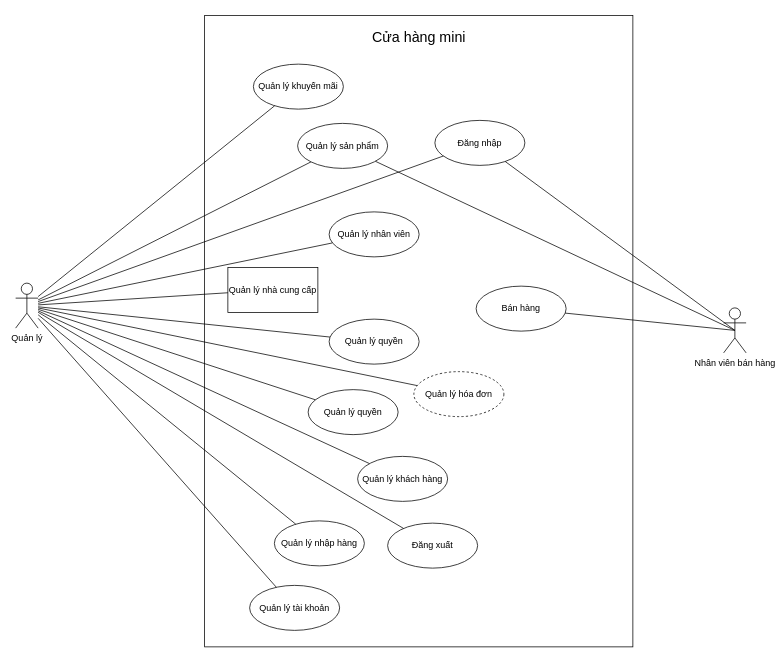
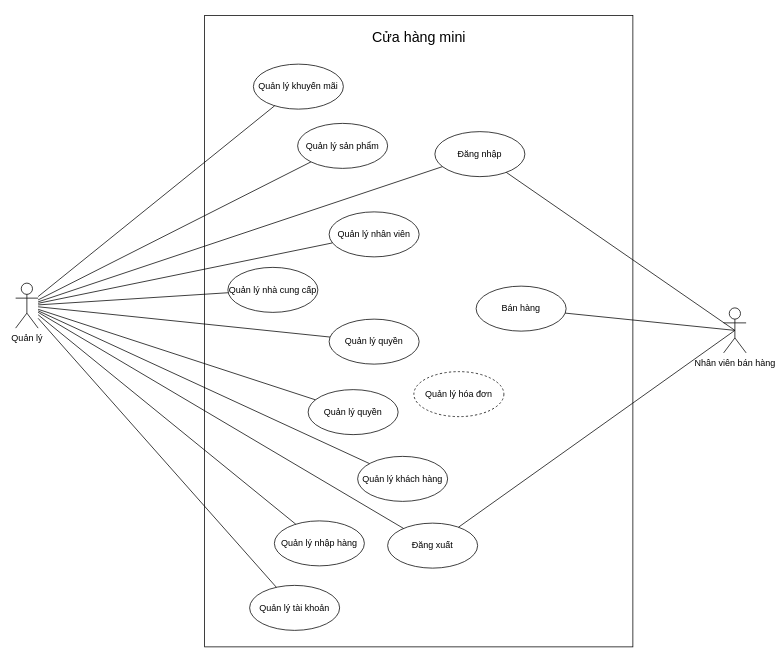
  <mxCell id="0" />
  <mxCell id="1" parent="0" />
  <mxCell id="2" value="" style="rounded=0;whiteSpace=wrap;html=1;" vertex="1" parent="1"><mxGeometry x="272" y="20" width="571" height="842" as="geometry" /></mxCell>
  <mxCell id="3" value="Quản lý" style="shape=umlActor;verticalLabelPosition=bottom;verticalAlign=top;html=1;outlineConnect=0;" vertex="1" parent="1"><mxGeometry x="20" y="377" width="30" height="60" as="geometry" /></mxCell>
  <mxCell id="4" value="Nhân viên bán hàng" style="shape=umlActor;verticalLabelPosition=bottom;verticalAlign=top;html=1;outlineConnect=0;" vertex="1" parent="1"><mxGeometry x="964" y="410" width="30" height="60" as="geometry" /></mxCell>
- <mxCell id="5" value="Đăng nhập" style="ellipse;whiteSpace=wrap;html=1;verticalAlign=middle;" vertex="1" parent="1"><mxGeometry x="579" y="160" width="120" height="60" as="geometry" /></mxCell>
+ <mxCell id="5" value="Đăng nhập" style="ellipse;whiteSpace=wrap;html=1;verticalAlign=middle;" vertex="1" parent="1"><mxGeometry x="579" y="175" width="120" height="60" as="geometry" /></mxCell>
  <mxCell id="6" value="" style="endArrow=none;html=1;rounded=0;" edge="1" parent="1" source="3" target="5"><mxGeometry width="50" height="50" relative="1" as="geometry"><mxPoint x="466" y="14" as="sourcePoint" /><mxPoint x="516" y="-36" as="targetPoint" /></mxGeometry></mxCell>
  <mxCell id="7" value="Quản lý hóa đơn" style="ellipse;whiteSpace=wrap;html=1;verticalAlign=middle;dashed=1;" vertex="1" parent="1"><mxGeometry x="551" y="495" width="120" height="60" as="geometry" /></mxCell>
  <mxCell id="8" value="Bán hàng" style="ellipse;whiteSpace=wrap;html=1;verticalAlign=middle;" vertex="1" parent="1"><mxGeometry x="634" y="381" width="120" height="60" as="geometry" /></mxCell>
  <mxCell id="9" value="Quản lý khuyến mãi" style="ellipse;whiteSpace=wrap;html=1;verticalAlign=middle;" vertex="1" parent="1"><mxGeometry x="337" y="85" width="120" height="60" as="geometry" /></mxCell>
  <mxCell id="10" value="Quản lý nhân viên" style="ellipse;whiteSpace=wrap;html=1;verticalAlign=middle;" vertex="1" parent="1"><mxGeometry x="438" y="282" width="120" height="60" as="geometry" /></mxCell>
  <mxCell id="11" value="Quản lý nhập hàng" style="ellipse;whiteSpace=wrap;html=1;verticalAlign=middle;" vertex="1" parent="1"><mxGeometry x="365" y="694" width="120" height="60" as="geometry" /></mxCell>
- <mxCell id="12" value="Quản lý nhà cung cấp" style="whiteSpace=wrap;html=1;verticalAlign=middle;rounded=0;" vertex="1" parent="1"><mxGeometry x="303" y="356" width="120" height="60" as="geometry" /></mxCell>
+ <mxCell id="12" value="Quản lý nhà cung cấp" style="ellipse;whiteSpace=wrap;html=1;verticalAlign=middle;" vertex="1" parent="1"><mxGeometry x="303" y="356" width="120" height="60" as="geometry" /></mxCell>
  <mxCell id="13" value="Quản lý sản phẩm" style="ellipse;whiteSpace=wrap;html=1;verticalAlign=middle;" vertex="1" parent="1"><mxGeometry x="396" y="164" width="120" height="60" as="geometry" /></mxCell>
  <mxCell id="14" value="Đăng xuất" style="ellipse;whiteSpace=wrap;html=1;verticalAlign=middle;" vertex="1" parent="1"><mxGeometry x="516" y="697" width="120" height="60" as="geometry" /></mxCell>
  <mxCell id="15" value="Quản lý tài khoản" style="ellipse;whiteSpace=wrap;html=1;verticalAlign=middle;" vertex="1" parent="1"><mxGeometry x="332" y="780" width="120" height="60" as="geometry" /></mxCell>
  <mxCell id="16" value="Quản lý khách hàng" style="ellipse;whiteSpace=wrap;html=1;verticalAlign=middle;" vertex="1" parent="1"><mxGeometry x="476" y="608" width="120" height="60" as="geometry" /></mxCell>
  <mxCell id="17" value="Quản lý quyền" style="ellipse;whiteSpace=wrap;html=1;verticalAlign=middle;" vertex="1" parent="1"><mxGeometry x="438" y="425" width="120" height="60" as="geometry" /></mxCell>
  <mxCell id="18" value="Quản lý quyền" style="ellipse;whiteSpace=wrap;html=1;verticalAlign=middle;" vertex="1" parent="1"><mxGeometry x="410" y="519" width="120" height="60" as="geometry" /></mxCell>
  <mxCell id="19" value="" style="endArrow=none;html=1;rounded=0;" edge="1" parent="1" source="3" target="9"><mxGeometry width="50" height="50" relative="1" as="geometry"><mxPoint x="106" y="163" as="sourcePoint" /><mxPoint x="507.907" y="-24.794" as="targetPoint" /></mxGeometry></mxCell>
  <mxCell id="20" value="" style="endArrow=none;html=1;rounded=0;" edge="1" parent="1" source="3" target="12"><mxGeometry width="50" height="50" relative="1" as="geometry"><mxPoint x="131" y="137.496" as="sourcePoint" /><mxPoint x="366.179" y="113.917" as="targetPoint" /></mxGeometry></mxCell>
- <mxCell id="21" value="" style="endArrow=none;html=1;rounded=0;" edge="1" parent="1" source="3" target="7"><mxGeometry width="50" height="50" relative="1" as="geometry"><mxPoint x="375" y="149" as="sourcePoint" /><mxPoint x="374.171" y="220.059" as="targetPoint" /></mxGeometry></mxCell>
  <mxCell id="22" value="" style="endArrow=none;html=1;rounded=0;" edge="1" parent="1" source="3" target="17"><mxGeometry width="50" height="50" relative="1" as="geometry"><mxPoint x="141" y="153.71" as="sourcePoint" /><mxPoint x="384.171" y="230.059" as="targetPoint" /></mxGeometry></mxCell>
  <mxCell id="23" value="" style="endArrow=none;html=1;rounded=0;" edge="1" parent="1" source="3" target="18"><mxGeometry width="50" height="50" relative="1" as="geometry"><mxPoint x="151" y="163.71" as="sourcePoint" /><mxPoint x="394.171" y="240.059" as="targetPoint" /></mxGeometry></mxCell>
  <mxCell id="24" value="" style="endArrow=none;html=1;rounded=0;" edge="1" parent="1" source="3" target="10"><mxGeometry width="50" height="50" relative="1" as="geometry"><mxPoint x="161" y="173.71" as="sourcePoint" /><mxPoint x="404.171" y="250.059" as="targetPoint" /></mxGeometry></mxCell>
  <mxCell id="25" value="" style="endArrow=none;html=1;rounded=0;" edge="1" parent="1" source="3" target="11"><mxGeometry width="50" height="50" relative="1" as="geometry"><mxPoint x="171" y="183.71" as="sourcePoint" /><mxPoint x="414.171" y="260.059" as="targetPoint" /></mxGeometry></mxCell>
  <mxCell id="26" value="" style="endArrow=none;html=1;rounded=0;" edge="1" parent="1" source="3" target="15"><mxGeometry width="50" height="50" relative="1" as="geometry"><mxPoint x="181" y="193.71" as="sourcePoint" /><mxPoint x="424.171" y="270.059" as="targetPoint" /></mxGeometry></mxCell>
  <mxCell id="27" value="" style="endArrow=none;html=1;rounded=0;" edge="1" parent="1" source="3" target="16"><mxGeometry width="50" height="50" relative="1" as="geometry"><mxPoint x="191" y="203.71" as="sourcePoint" /><mxPoint x="434.171" y="280.059" as="targetPoint" /></mxGeometry></mxCell>
  <mxCell id="28" value="" style="endArrow=none;html=1;rounded=0;" edge="1" parent="1" source="3" target="13"><mxGeometry width="50" height="50" relative="1" as="geometry"><mxPoint x="131" y="143.294" as="sourcePoint" /><mxPoint x="825.829" y="342.183" as="targetPoint" /></mxGeometry></mxCell>
  <mxCell id="29" value="" style="endArrow=none;html=1;rounded=0;" edge="1" parent="1" source="3" target="14"><mxGeometry width="50" height="50" relative="1" as="geometry"><mxPoint x="-35" y="240" as="sourcePoint" /><mxPoint x="405.917" y="505.106" as="targetPoint" /></mxGeometry></mxCell>
  <mxCell id="30" value="" style="endArrow=none;html=1;rounded=0;exitX=0.5;exitY=0.5;exitDx=0;exitDy=0;exitPerimeter=0;" edge="1" parent="1" source="4" target="8"><mxGeometry width="50" height="50" relative="1" as="geometry"><mxPoint x="1011" y="414" as="sourcePoint" /><mxPoint x="558.748" y="265.813" as="targetPoint" /></mxGeometry></mxCell>
- <mxCell id="31" value="" style="endArrow=none;html=1;rounded=0;exitX=0.5;exitY=0.5;exitDx=0;exitDy=0;exitPerimeter=0;" edge="1" parent="1" source="4" target="13"><mxGeometry width="50" height="50" relative="1" as="geometry"><mxPoint x="1181" y="587" as="sourcePoint" /><mxPoint x="856.971" y="425.067" as="targetPoint" /></mxGeometry></mxCell>
+ <mxCell id="31" value="" style="endArrow=none;html=1;rounded=0;exitX=0.5;exitY=0.5;exitDx=0;exitDy=0;exitPerimeter=0;" edge="1" parent="1" source="4" target="14"><mxGeometry width="50" height="50" relative="1" as="geometry"><mxPoint x="1181" y="587" as="sourcePoint" /><mxPoint x="856.971" y="425.067" as="targetPoint" /></mxGeometry></mxCell>
  <mxCell id="32" value="" style="endArrow=none;html=1;rounded=0;exitX=0.5;exitY=0.5;exitDx=0;exitDy=0;exitPerimeter=0;" edge="1" parent="1" source="4" target="5"><mxGeometry width="50" height="50" relative="1" as="geometry"><mxPoint x="1212" y="349" as="sourcePoint" /><mxPoint x="856.971" y="425.067" as="targetPoint" /></mxGeometry></mxCell>
  <mxCell id="33" value="Cửa hàng mini" style="text;html=1;strokeColor=none;fillColor=none;align=center;verticalAlign=middle;whiteSpace=wrap;rounded=0;fontSize=19;" vertex="1" parent="1"><mxGeometry x="447.5" y="35" width="220" height="30" as="geometry" /></mxCell>
